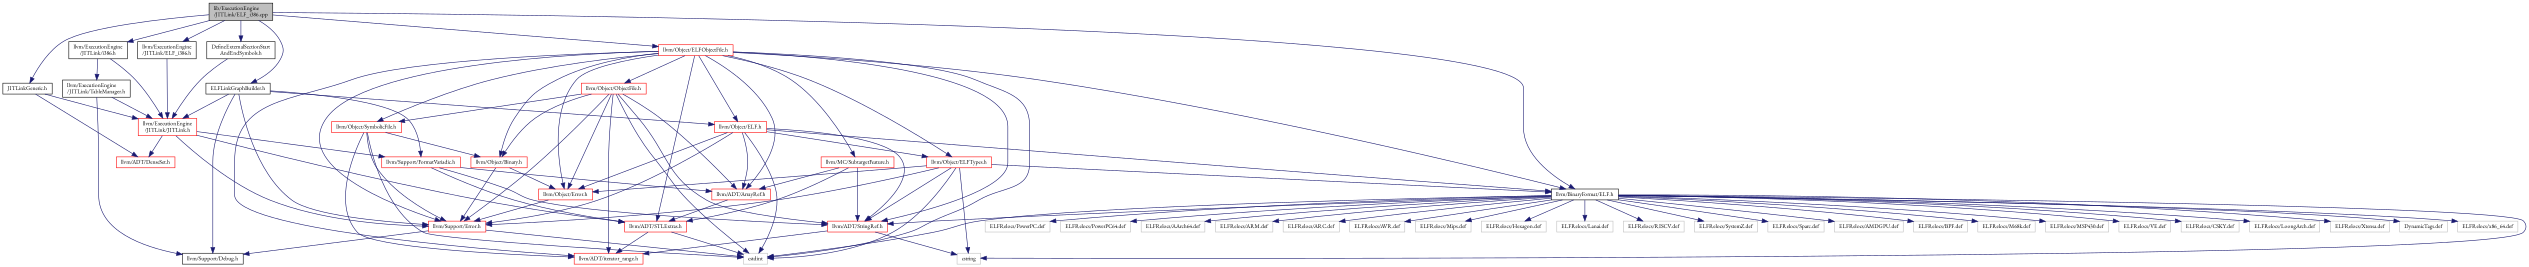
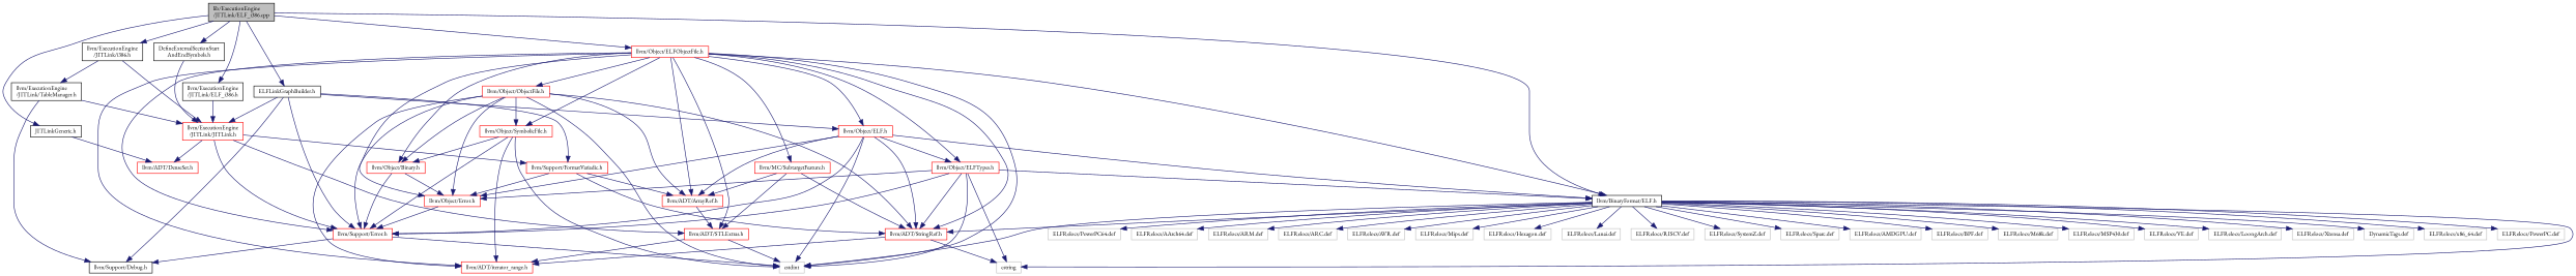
  digraph {
    fontname="EB Garamond"
    node [color=grey75 fontname="EB Garamond" fontsize=10 shape=record]
    edge [color=midnightblue fontname="EB Garamond" fontsize=10 labelfontname=Helvetica labelfontsize=10 style=solid]
    n1 [color=black fillcolor=grey75 fontcolor=black height=0.2 label="lib/ExecutionEngine\l/JITLink/ELF_i386.cpp" style=filled width=0.4]
    n2 [color=black height=0.2 label="llvm/ExecutionEngine\l/JITLink/ELF_i386.h" width=0.4]
    n3 [color=black height=0.2 label="DefineExternalSectionStart\lAndEndSymbols.h" width=0.4]
    n4 [color=black height=0.2 label="ELFLinkGraphBuilder.h" width=0.4]
    n5 [color=black height=0.2 label="llvm/BinaryFormat/ELF.h" width=0.4]
    n6 [color=black height=0.2 label="JITLinkGeneric.h" width=0.4]
    n7 [color=black height=0.2 label="llvm/ExecutionEngine\l/JITLink/i386.h" width=0.4]
    n8 [color=red height=0.2 label="llvm/Object/ELFObjectFile.h" width=0.4]
    n9 [color=red height=0.2 label="llvm/ExecutionEngine\l/JITLink/JITLink.h" width=0.4]
    n10 [color=red height=0.2 label="llvm/Support/Error.h" width=0.4]
    n11 [color=red height=0.2 label="llvm/Support/FormatVariadic.h" width=0.4]
    n12 [color=black height=0.2 label="llvm/Support/Debug.h" width=0.4]
    n13 [color=red height=0.2 label="llvm/Object/ELF.h" width=0.4]
    n14 [height=0.2 label=cstdint width=0.4]
    n15 [color=red height=0.2 label="llvm/ADT/StringRef.h" width=0.4]
    n16 [height=0.2 label=cstring width=0.4]
    n17 [height=0.2 label="ELFRelocs/x86_64.def" width=0.4]
    n18 [height=0.2 label="ELFRelocs/PowerPC.def" width=0.4]
    n19 [height=0.2 label="ELFRelocs/PowerPC64.def" width=0.4]
    n20 [height=0.2 label="ELFRelocs/AArch64.def" width=0.4]
    n21 [height=0.2 label="ELFRelocs/ARM.def" width=0.4]
    n22 [height=0.2 label="ELFRelocs/ARC.def" width=0.4]
    n23 [height=0.2 label="ELFRelocs/AVR.def" width=0.4]
    n24 [height=0.2 label="ELFRelocs/Mips.def" width=0.4]
    n25 [height=0.2 label="ELFRelocs/Hexagon.def" width=0.4]
    n26 [height=0.2 label="ELFRelocs/Lanai.def" width=0.4]
    n27 [height=0.2 label="ELFRelocs/RISCV.def" width=0.4]
    n28 [height=0.2 label="ELFRelocs/SystemZ.def" width=0.4]
    n29 [height=0.2 label="ELFRelocs/Sparc.def" width=0.4]
    n30 [height=0.2 label="ELFRelocs/AMDGPU.def" width=0.4]
    n31 [height=0.2 label="ELFRelocs/BPF.def" width=0.4]
    n32 [height=0.2 label="ELFRelocs/M68k.def" width=0.4]
    n33 [height=0.2 label="ELFRelocs/MSP430.def" width=0.4]
    n34 [height=0.2 label="ELFRelocs/VE.def" width=0.4]
-   n35 [height=0.2 label="ELFRelocs/CSKY.def" width=0.4]
    n36 [height=0.2 label="ELFRelocs/LoongArch.def" width=0.4]
    n37 [height=0.2 label="ELFRelocs/Xtensa.def" width=0.4]
    n38 [height=0.2 label="DynamicTags.def" width=0.4]
    n39 [color=red height=0.2 label="llvm/ADT/DenseSet.h" width=0.4]
    n40 [color=black height=0.2 label="llvm/ExecutionEngine\l/JITLink/TableManager.h" width=0.4]
    n41 [color=red height=0.2 label="llvm/ADT/STLExtras.h" width=0.4]
    n42 [color=red height=0.2 label="llvm/ADT/iterator_range.h" width=0.4]
    n43 [color=red height=0.2 label="llvm/ADT/ArrayRef.h" width=0.4]
    n44 [color=red height=0.2 label="llvm/Object/ELFTypes.h" width=0.4]
    n45 [color=red height=0.2 label="llvm/Object/Error.h" width=0.4]
    n46 [color=red height=0.2 label="llvm/MC/SubtargetFeature.h" width=0.4]
    n47 [color=red height=0.2 label="llvm/Object/Binary.h" width=0.4]
    n48 [color=red height=0.2 label="llvm/Object/ObjectFile.h" width=0.4]
    n49 [color=red height=0.2 label="llvm/Object/SymbolicFile.h" width=0.4]
    n1 -> n2
    n1 -> n3
    n1 -> n4
    n1 -> n5
    n1 -> n6
    n1 -> n7
    n1 -> n8
    n2 -> n9
    n3 -> n9
    n4 -> n9
    n4 -> n10
    n4 -> n11
    n4 -> n12
    n4 -> n13
    n5 -> n14
    n5 -> n15
    n5 -> n16
    n5 -> n17
    n5 -> n18
    n5 -> n19
    n5 -> n20
    n5 -> n21
    n5 -> n22
    n5 -> n23
    n5 -> n24
    n5 -> n25
    n5 -> n26
    n5 -> n27
    n5 -> n28
    n5 -> n29
    n5 -> n30
    n5 -> n31
    n5 -> n32
    n5 -> n33
    n5 -> n34
-   n5 -> n35
    n5 -> n36
    n5 -> n37
    n5 -> n38
-   n6 -> n9
    n6 -> n39
    n7 -> n9
    n7 -> n40
    n8 -> n5
    n8 -> n10
    n8 -> n13
    n8 -> n14
    n8 -> n15
    n8 -> n41
    n8 -> n42
    n8 -> n43
    n8 -> n44
    n8 -> n45
    n8 -> n46
    n8 -> n47
    n8 -> n48
    n8 -> n49
    n9 -> n10
    n9 -> n11
    n9 -> n39
    n9 -> n41
    n10 -> n12
    n10 -> n14
    n11 -> n15
-   n11 -> n41
+   n11 -> n45
    n11 -> n43
    n13 -> n5
    n13 -> n10
    n13 -> n14
    n13 -> n15
    n13 -> n43
    n13 -> n44
    n13 -> n45
    n15 -> n16
    n15 -> n42
    n40 -> n9
    n40 -> n12
    n41 -> n14
    n41 -> n42
    n43 -> n41
    n44 -> n5
    n44 -> n10
    n44 -> n14
    n44 -> n15
    n44 -> n16
    n44 -> n45
    n45 -> n10
    n46 -> n15
    n46 -> n41
    n46 -> n43
    n47 -> n10
    n47 -> n45
    n48 -> n10
    n48 -> n14
    n48 -> n15
    n48 -> n42
    n48 -> n43
    n48 -> n45
    n48 -> n47
    n48 -> n49
    n49 -> n10
    n49 -> n14
    n49 -> n42
    n49 -> n47
  }
